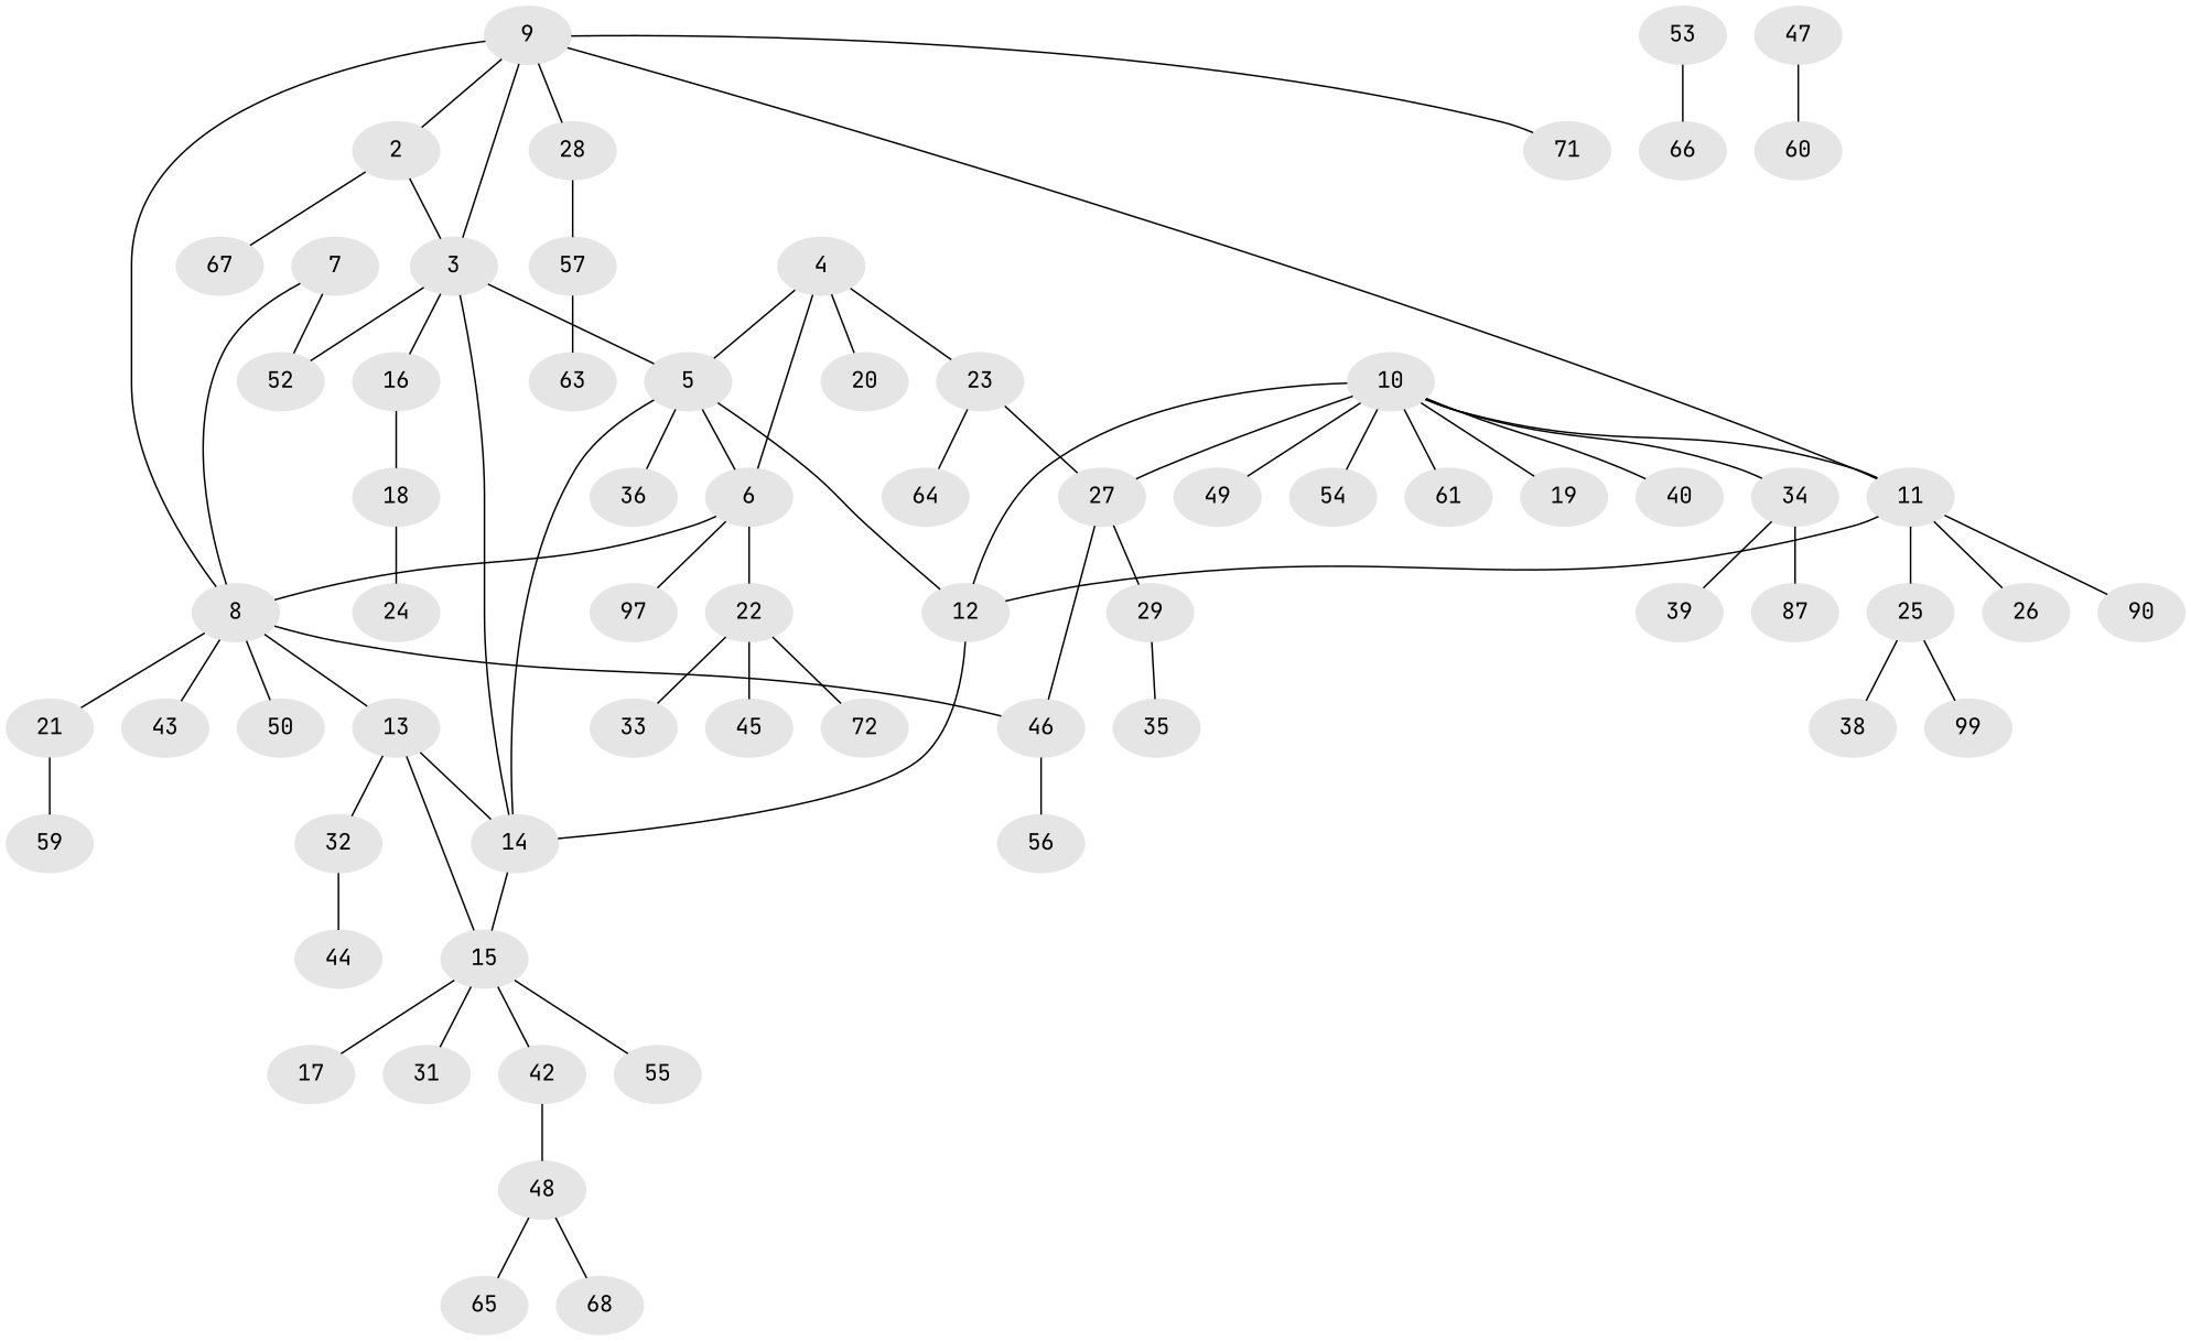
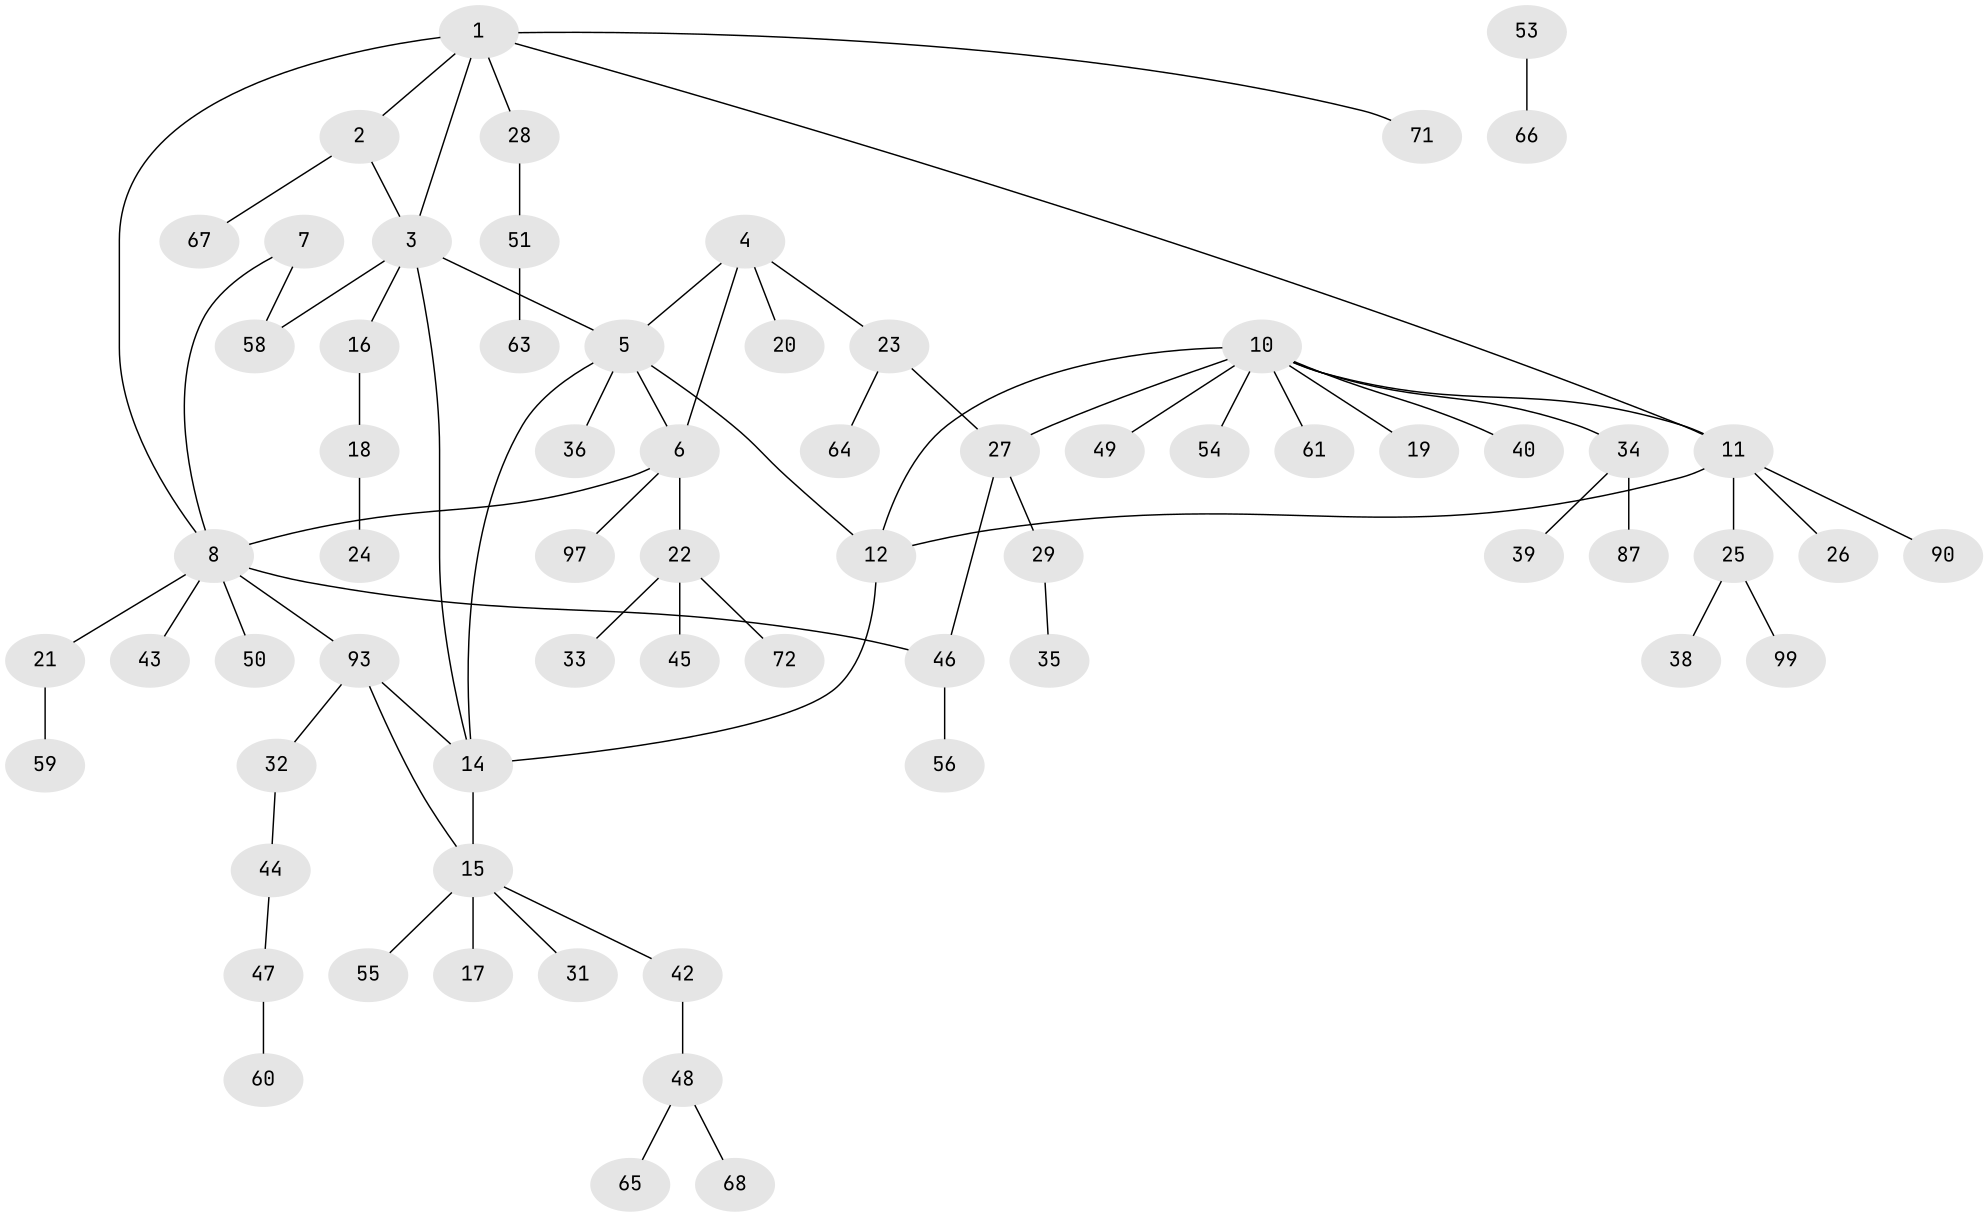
  graph {
    fontname="JetBrains Mono"
    node [color=gray90 fontname="JetBrains Mono" style=filled]
    edge [fontname="JetBrains Mono"]
-   1 [label=9]
+   1
    2
    3
    8
    11
    28
    n7 [label=71]
    67
    5
    14
    16
-   52
-   13
+   52 [label=58]
+   13 [label=93]
    21
    43
    46
    50
    12
    25
    26
    n21 [label=90]
-   51 [label=57]
+   51
    6
    36
    15
    18
    4
    20
    23
    22
    n31 [label=97]
    27
    64
    33
    45
    n36 [label=72]
    7
    32
    59
    56
    10
    19
    34
    40
    49
    54
    61
    29
    39
    n50 [label=87]
    38
    n52 [label=99]
    17
    31
    42
    55
    44
    48
    24
    35
    63
    53
    66
    47
    65
    68
    60
    1 -- 2
    1 -- 3
    1 -- 8
    1 -- 11
    1 -- 28
    1 -- n7
    2 -- 3
    2 -- 67
    3 -- 5
    3 -- 14
    3 -- 16
    3 -- 52
    8 -- 13
    8 -- 21
    8 -- 43
    8 -- 46
    8 -- 50
    11 -- 12
    11 -- 25
    11 -- 26
    11 -- n21
    28 -- 51
    5 -- 14
    5 -- 12
    5 -- 6
    5 -- 36
    14 -- 15
    16 -- 18
    13 -- 14
    13 -- 15
    13 -- 32
    21 -- 59
    46 -- 56
    12 -- 14
    25 -- 38
    25 -- n52
    51 -- 63
    6 -- 8
    6 -- 22
    6 -- n31
    15 -- 17
    15 -- 31
    15 -- 42
    15 -- 55
    18 -- 24
    4 -- 5
    4 -- 6
    4 -- 20
    4 -- 23
    23 -- 27
    23 -- 64
    22 -- 33
    22 -- 45
    22 -- n36
    27 -- 46
    27 -- 29
    7 -- 8
    7 -- 52
    32 -- 44
    10 -- 11
    10 -- 12
    10 -- 27
    10 -- 19
    10 -- 34
    10 -- 40
    10 -- 49
    10 -- 54
    10 -- 61
    34 -- 39
    34 -- n50
    29 -- 35
    42 -- 48
+   44 -- 47
    48 -- 65
    48 -- 68
    53 -- 66
    47 -- 60
  }
